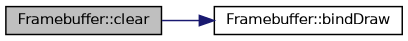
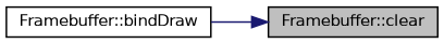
  digraph {
    rankdir=LR
    node [color=black fontname=Helvetica fontsize=10 shape=record style=filled]
    n1 [fillcolor=grey75 fontcolor=black height=0.2 label="Framebuffer::clear" width=0.4]
    n2 [fillcolor=white height=0.2 label="Framebuffer::bindDraw" width=0.4]
-   n1 -> n2 [color=midnightblue fontname=Helvetica fontsize=10 labelfontname=Helvetica labelfontsize=10 style=solid]
+   n2 -> n1 [color=midnightblue fontname=Helvetica fontsize=10 labelfontname=Helvetica labelfontsize=10 style=solid]
  }
